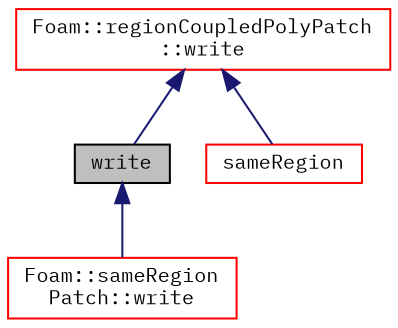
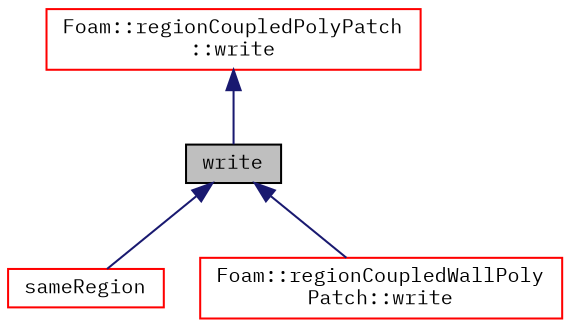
  digraph {
    fontname="IBM Plex Mono"
    rankdir=TB
    node [color=red fontname="IBM Plex Mono" fontsize=10 shape=record]
    edge [color=midnightblue dir=back fontname="IBM Plex Mono" fontsize=10 labelfontname=FreeSans labelfontsize=10 style=solid]
    n1 [color=black fillcolor=grey75 fontcolor=black height=0.2 label=write style=filled width=0.4]
    n2 [height=0.2 label=sameRegion width=0.4]
-   n3 [height=0.2 label="Foam::sameRegion\lPatch::write" width=0.4]
+   n3 [height=0.2 label="Foam::regionCoupledWallPoly\lPatch::write" width=0.4]
    n4 [height=0.2 label="Foam::regionCoupledPolyPatch\l::write" width=0.4]
-   n4 -> n2
+   n1 -> n2
    n1 -> n3
    n4 -> n1
  }
